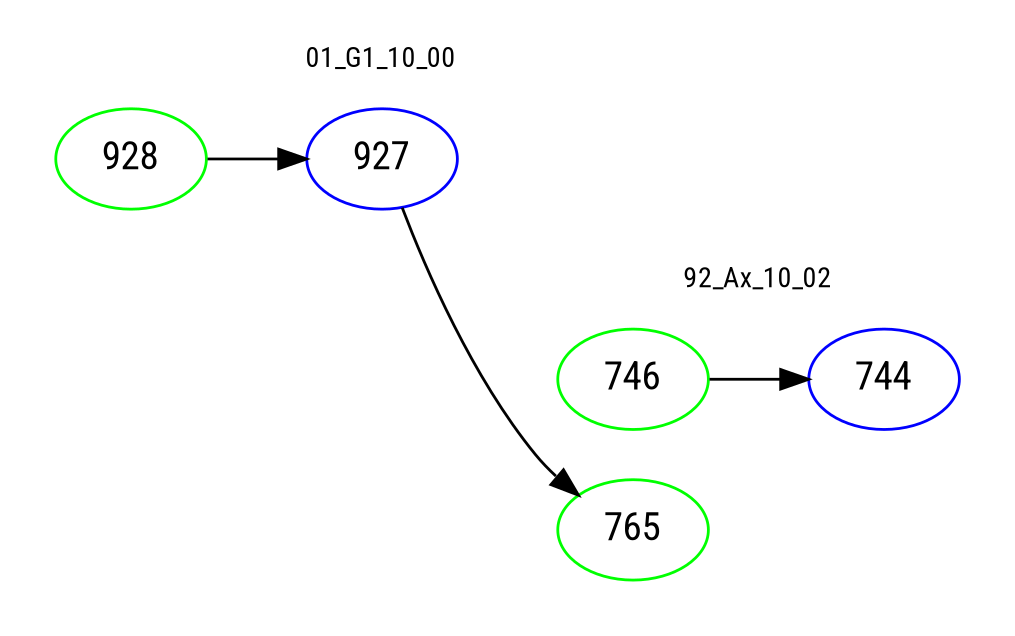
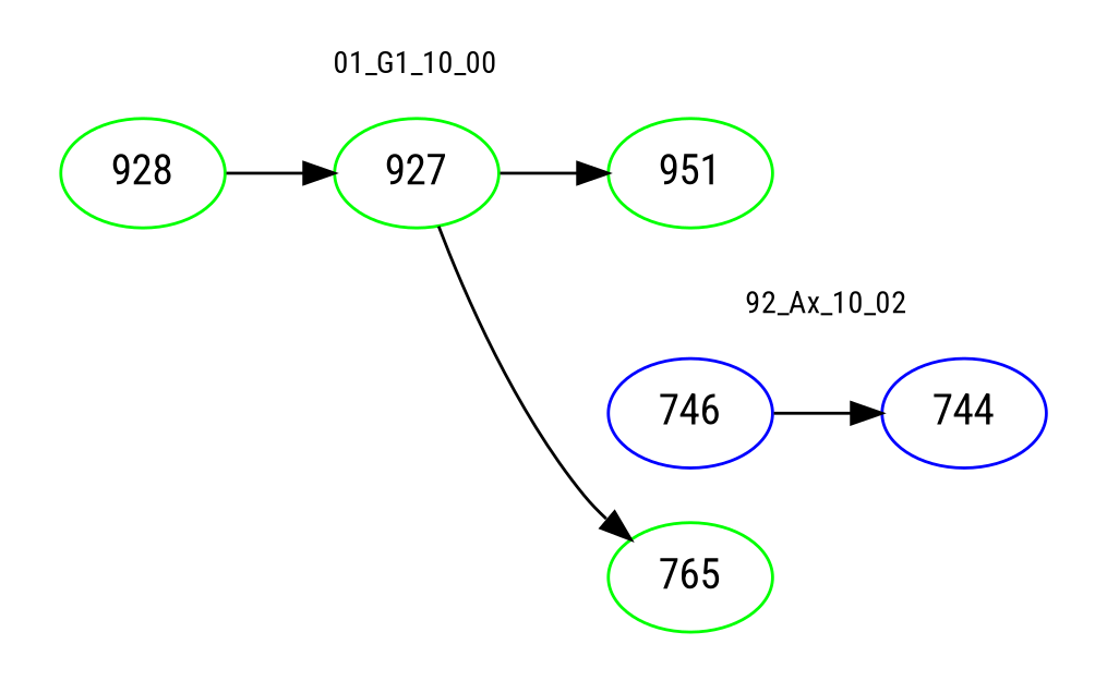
  digraph {
    fontname="Roboto Condensed"
    rankdir=LR
    node [color=green fontname="Roboto Condensed"]
    edge [color=black fontname="Roboto Condensed"]
-   n1 [label=746]
+   n1 [color=blue label=746]
    n2 [color=blue label=744]
    n3 [label=765]
    n4 [label=928]
-   n5 [color=blue label=927]
+   n5 [label=927]
+   n6 [label=951]
    subgraph cluster_1 {
      color=white
      fontsize=10
      label="92_Ax_10_02"
      n1
      n2
      n3
    }
    subgraph cluster_2 {
      color=white
      fontsize=10
      label="01_G1_10_00"
      n4
      n5
+     n6
    }
    n1 -> n2
    n4 -> n5
    n5 -> n3
+   n5 -> n6
  }
